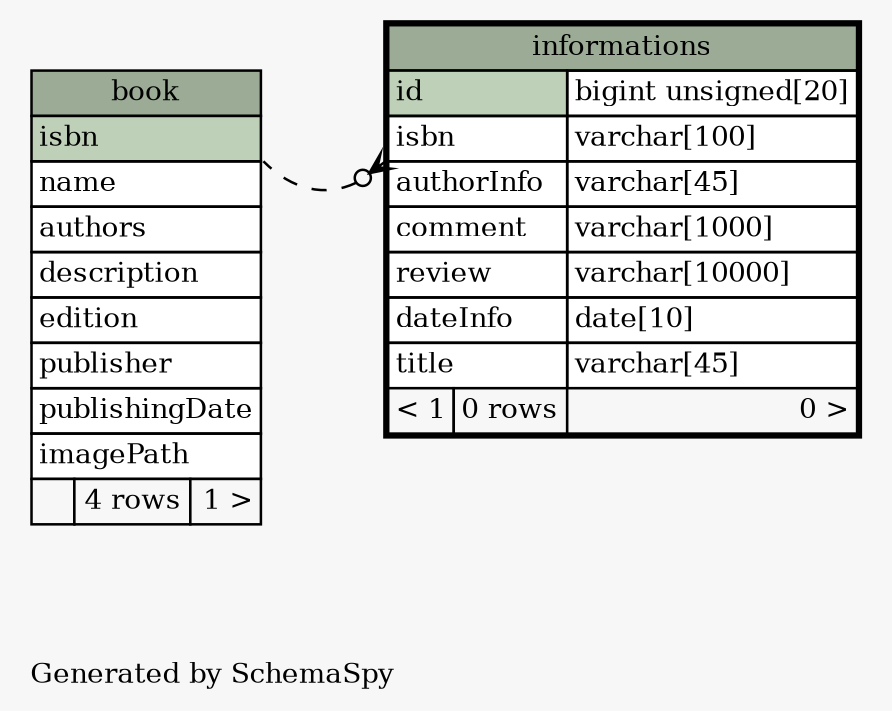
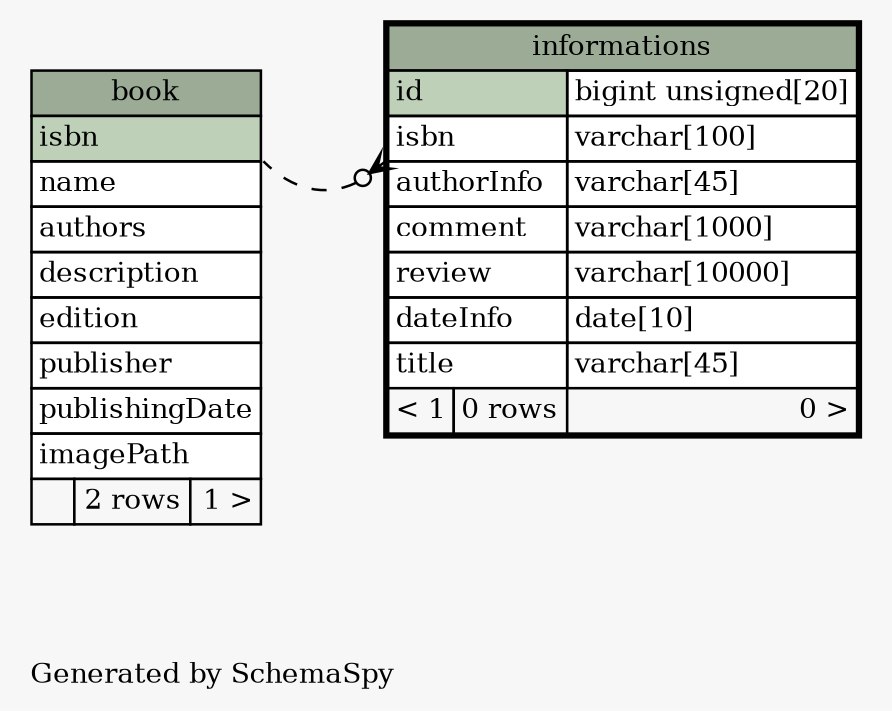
  digraph {
    bgcolor="#f7f7f7"
    fontname="DejaVu Serif"
    fontsize=11
    label="\nGenerated by SchemaSpy"
    labeljust=l
    nodesep=0.18
    rankdir=RL
    ranksep=0.46
    node [fontname="DejaVu Serif" fontsize=11 shape=plaintext]
    n1 [label=<     <TABLE BORDER="2" CELLBORDER="1" CELLSPACING="0" BGCOLOR="#ffffff">       <TR><TD COLSPAN="3" BGCOLOR="#9bab96" ALIGN="CENTER">informations</TD></TR>       <TR><TD PORT="id" COLSPAN="2" BGCOLOR="#bed1b8" ALIGN="LEFT">id</TD><TD PORT="id.type" ALIGN="LEFT">bigint unsigned[20]</TD></TR>       <TR><TD PORT="isbn" COLSPAN="2" ALIGN="LEFT">isbn</TD><TD PORT="isbn.type" ALIGN="LEFT">varchar[100]</TD></TR>       <TR><TD PORT="authorInfo" COLSPAN="2" ALIGN="LEFT">authorInfo</TD><TD PORT="authorInfo.type" ALIGN="LEFT">varchar[45]</TD></TR>       <TR><TD PORT="comment" COLSPAN="2" ALIGN="LEFT">comment</TD><TD PORT="comment.type" ALIGN="LEFT">varchar[1000]</TD></TR>       <TR><TD PORT="review" COLSPAN="2" ALIGN="LEFT">review</TD><TD PORT="review.type" ALIGN="LEFT">varchar[10000]</TD></TR>       <TR><TD PORT="dateInfo" COLSPAN="2" ALIGN="LEFT">dateInfo</TD><TD PORT="dateInfo.type" ALIGN="LEFT">date[10]</TD></TR>       <TR><TD PORT="title" COLSPAN="2" ALIGN="LEFT">title</TD><TD PORT="title.type" ALIGN="LEFT">varchar[45]</TD></TR>       <TR><TD ALIGN="LEFT" BGCOLOR="#f7f7f7">&lt; 1</TD><TD ALIGN="RIGHT" BGCOLOR="#f7f7f7">0 rows</TD><TD ALIGN="RIGHT" BGCOLOR="#f7f7f7">0 &gt;</TD></TR>     </TABLE>>]
-   n2 [label=<     <TABLE BORDER="0" CELLBORDER="1" CELLSPACING="0" BGCOLOR="#ffffff">       <TR><TD COLSPAN="3" BGCOLOR="#9bab96" ALIGN="CENTER">book</TD></TR>       <TR><TD PORT="isbn" COLSPAN="3" BGCOLOR="#bed1b8" ALIGN="LEFT">isbn</TD></TR>       <TR><TD PORT="name" COLSPAN="3" ALIGN="LEFT">name</TD></TR>       <TR><TD PORT="authors" COLSPAN="3" ALIGN="LEFT">authors</TD></TR>       <TR><TD PORT="description" COLSPAN="3" ALIGN="LEFT">description</TD></TR>       <TR><TD PORT="edition" COLSPAN="3" ALIGN="LEFT">edition</TD></TR>       <TR><TD PORT="publisher" COLSPAN="3" ALIGN="LEFT">publisher</TD></TR>       <TR><TD PORT="publishingDate" COLSPAN="3" ALIGN="LEFT">publishingDate</TD></TR>       <TR><TD PORT="imagePath" COLSPAN="3" ALIGN="LEFT">imagePath</TD></TR>       <TR><TD ALIGN="LEFT" BGCOLOR="#f7f7f7">  </TD><TD ALIGN="RIGHT" BGCOLOR="#f7f7f7">4 rows</TD><TD ALIGN="RIGHT" BGCOLOR="#f7f7f7">1 &gt;</TD></TR>     </TABLE>>]
+   n2 [label=<     <TABLE BORDER="0" CELLBORDER="1" CELLSPACING="0" BGCOLOR="#ffffff">       <TR><TD COLSPAN="3" BGCOLOR="#9bab96" ALIGN="CENTER">book</TD></TR>       <TR><TD PORT="isbn" COLSPAN="3" BGCOLOR="#bed1b8" ALIGN="LEFT">isbn</TD></TR>       <TR><TD PORT="name" COLSPAN="3" ALIGN="LEFT">name</TD></TR>       <TR><TD PORT="authors" COLSPAN="3" ALIGN="LEFT">authors</TD></TR>       <TR><TD PORT="description" COLSPAN="3" ALIGN="LEFT">description</TD></TR>       <TR><TD PORT="edition" COLSPAN="3" ALIGN="LEFT">edition</TD></TR>       <TR><TD PORT="publisher" COLSPAN="3" ALIGN="LEFT">publisher</TD></TR>       <TR><TD PORT="publishingDate" COLSPAN="3" ALIGN="LEFT">publishingDate</TD></TR>       <TR><TD PORT="imagePath" COLSPAN="3" ALIGN="LEFT">imagePath</TD></TR>       <TR><TD ALIGN="LEFT" BGCOLOR="#f7f7f7">  </TD><TD ALIGN="RIGHT" BGCOLOR="#f7f7f7">2 rows</TD><TD ALIGN="RIGHT" BGCOLOR="#f7f7f7">1 &gt;</TD></TR>     </TABLE>>]
    n1 -> n2 [arrowhead=none arrowsize=0.8 arrowtail=crowodot dir=back headport="isbn:se" style=dashed tailport="isbn:sw" fontname="DejaVu Serif"]
  }
